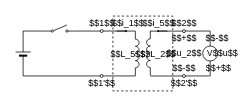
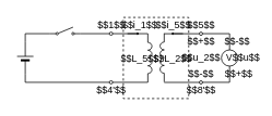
  <mxCell id="0" />
  <mxCell id="1" parent="0" />
  <mxCell id="2" value="$$i_5$$" style="text;html=1;resizable=1;autosize=1;align=center;verticalAlign=middle;points=[];fillColor=none;strokeColor=none;rounded=0;fontSize=12;connectable=1;movable=1;rotatable=1;deletable=1;editable=1;" vertex="1" parent="1"><mxGeometry x="203" y="21" width="15" height="20" as="geometry" /></mxCell>
  <mxCell id="3" value="$$i_1$$" style="text;html=1;resizable=1;autosize=1;align=center;verticalAlign=middle;points=[];fillColor=none;strokeColor=none;rounded=0;fontSize=12;connectable=1;movable=1;rotatable=1;deletable=1;editable=1;" vertex="1" parent="1"><mxGeometry x="160" y="21" width="20" height="20" as="geometry" /></mxCell>
  <mxCell id="4" value="" style="pointerEvents=1;verticalLabelPosition=bottom;shadow=0;dashed=0;align=center;html=1;verticalAlign=top;shape=mxgraph.electrical.inductors.inductor_3;direction=south;deletable=1;fixDash=0;snapToPoint=0;comic=0;sketch=0;strokeWidth=1;" vertex="1" parent="1"><mxGeometry x="180" y="41" width="5" height="60" as="geometry" /></mxCell>
  <mxCell id="5" value="" style="endArrow=none;html=1;rounded=0;startArrow=oval;startFill=0;endSize=4;startSize=4;deletable=1;fixDash=0;snapToPoint=0;" edge="1" parent="1"><mxGeometry width="50" height="50" relative="1" as="geometry"><mxPoint x="135" y="41" as="sourcePoint" /><mxPoint x="180" y="41" as="targetPoint" /></mxGeometry></mxCell>
  <mxCell id="6" value="" style="endArrow=none;html=1;rounded=0;startArrow=oval;startFill=0;endSize=4;startSize=4;deletable=1;fixDash=0;snapToPoint=0;" edge="1" parent="1"><mxGeometry width="50" height="50" relative="1" as="geometry"><mxPoint x="135" y="101" as="sourcePoint" /><mxPoint x="180" y="101" as="targetPoint" /></mxGeometry></mxCell>
  <mxCell id="7" value="" style="pointerEvents=1;verticalLabelPosition=bottom;shadow=0;dashed=0;align=center;html=1;verticalAlign=top;shape=mxgraph.electrical.inductors.inductor_3;direction=north;deletable=1;fixDash=0;snapToPoint=0;" vertex="1" parent="1"><mxGeometry x="195" y="40.58" width="5" height="60" as="geometry" /></mxCell>
  <mxCell id="8" value="" style="endArrow=none;html=1;rounded=0;startArrow=oval;startFill=0;endSize=4;startSize=4;deletable=1;fixDash=0;snapToPoint=0;" edge="1" parent="1"><mxGeometry width="50" height="50" relative="1" as="geometry"><mxPoint x="245" y="41.08" as="sourcePoint" /><mxPoint x="200" y="41.08" as="targetPoint" /></mxGeometry></mxCell>
  <mxCell id="9" value="" style="endArrow=none;html=1;rounded=0;startArrow=oval;startFill=0;endSize=4;startSize=4;deletable=1;fixDash=0;snapToPoint=0;" edge="1" parent="1"><mxGeometry width="50" height="50" relative="1" as="geometry"><mxPoint x="245" y="101.08" as="sourcePoint" /><mxPoint x="200" y="101.08" as="targetPoint" /></mxGeometry></mxCell>
  <mxCell id="10" value="$$+$$" style="text;html=1;resizable=1;autosize=1;align=center;verticalAlign=middle;points=[];fillColor=none;strokeColor=none;rounded=0;fontSize=12;movable=1;rotatable=1;deletable=1;editable=1;connectable=0;fixDash=0;snapToPoint=0;" vertex="1" parent="1"><mxGeometry x="233.75" y="40.58" width="22.5" height="20" as="geometry" /></mxCell>
  <mxCell id="11" value="$$-$$" style="text;html=1;resizable=1;autosize=1;align=center;verticalAlign=middle;points=[];fillColor=none;strokeColor=none;rounded=0;fontSize=12;movable=1;rotatable=1;deletable=1;editable=1;connectable=0;fixDash=0;snapToPoint=0;" vertex="1" parent="1"><mxGeometry x="235.75" y="81" width="18.5" height="20" as="geometry" /></mxCell>
  <mxCell id="12" value="" style="endArrow=classic;html=1;rounded=0;fontSize=12;startSize=4;endSize=1;strokeWidth=1;jumpSize=6;" edge="1" parent="1"><mxGeometry width="50" height="50" relative="1" as="geometry"><mxPoint x="223" y="41" as="sourcePoint" /><mxPoint x="208" y="41" as="targetPoint" /></mxGeometry></mxCell>
  <mxCell id="13" value="" style="endArrow=classic;html=1;rounded=0;fontSize=12;startSize=4;endSize=1;strokeWidth=1;jumpSize=6;" edge="1" parent="1"><mxGeometry width="50" height="50" relative="1" as="geometry"><mxPoint x="155" y="41" as="sourcePoint" /><mxPoint x="170" y="41" as="targetPoint" /></mxGeometry></mxCell>
  <mxCell id="14" value="" style="shape=mxgraph.electrical.electro-mechanical.singleSwitch;aspect=fixed;elSwitchState=off;" vertex="1" parent="1"><mxGeometry x="60" y="33" width="37.5" height="10" as="geometry" /></mxCell>
  <mxCell id="15" value="" style="endArrow=none;html=1;rounded=0;exitX=1;exitY=0.8;exitDx=0;exitDy=0;" edge="1" parent="1" source="14"><mxGeometry width="50" height="50" relative="1" as="geometry"><mxPoint x="120" y="21" as="sourcePoint" /><mxPoint x="133" y="41" as="targetPoint" /></mxGeometry></mxCell>
  <mxCell id="16" value="" style="rounded=0;whiteSpace=wrap;html=1;labelBackgroundColor=none;fontColor=default;fillColor=none;dashed=1;glass=0;" vertex="1" parent="1"><mxGeometry x="150" y="21" width="80" height="100" as="geometry" /></mxCell>
  <mxCell id="17" value="$$L_5$$" style="text;html=1;resizable=1;autosize=1;align=center;verticalAlign=middle;points=[];fillColor=none;strokeColor=none;rounded=0;fontSize=12;connectable=1;movable=1;rotatable=1;deletable=1;editable=1;" vertex="1" parent="1"><mxGeometry x="160" y="62" width="20" height="20" as="geometry" /></mxCell>
  <mxCell id="18" value="$$L_2$$" style="text;html=1;resizable=1;autosize=1;align=center;verticalAlign=middle;points=[];fillColor=none;strokeColor=none;rounded=0;fontSize=12;connectable=1;movable=1;rotatable=1;deletable=1;editable=1;" vertex="1" parent="1"><mxGeometry x="200" y="62" width="20" height="20" as="geometry" /></mxCell>
  <mxCell id="19" value="$$u_2$$" style="text;html=1;resizable=1;autosize=1;align=center;verticalAlign=middle;points=[];fillColor=none;strokeColor=none;rounded=0;fontSize=12;movable=1;rotatable=1;deletable=1;editable=1;connectable=0;fixDash=0;snapToPoint=0;" vertex="1" parent="1"><mxGeometry x="230" y="61" width="30" height="20" as="geometry" /></mxCell>
  <mxCell id="20" value="$$1$$" style="text;html=1;align=center;verticalAlign=middle;resizable=1;points=[];autosize=1;strokeColor=none;fillColor=none;fontColor=default;movable=1;rotatable=1;deletable=1;editable=1;connectable=0;" vertex="1" parent="1"><mxGeometry x="130" y="20.58" width="10" height="20" as="geometry" /></mxCell>
- <mxCell id="21" value="$$1'$$" style="text;html=1;align=center;verticalAlign=middle;resizable=1;points=[];autosize=1;strokeColor=none;fillColor=none;fontColor=default;movable=1;rotatable=1;deletable=1;editable=1;connectable=0;" vertex="1" parent="1"><mxGeometry x="130" y="101" width="10" height="20" as="geometry" /></mxCell>
- <mxCell id="22" value="$$2$$" style="text;html=1;align=center;verticalAlign=middle;resizable=1;points=[];autosize=1;strokeColor=none;fillColor=none;fontColor=default;movable=1;rotatable=1;deletable=1;editable=1;connectable=0;" vertex="1" parent="1"><mxGeometry x="240" y="20.58" width="10" height="20" as="geometry" /></mxCell>
- <mxCell id="23" value="$$2'$$" style="text;html=1;align=center;verticalAlign=middle;resizable=1;points=[];autosize=1;strokeColor=none;fillColor=none;fontColor=default;movable=1;rotatable=1;deletable=1;editable=1;connectable=0;" vertex="1" parent="1"><mxGeometry x="240" y="101" width="10" height="20" as="geometry" /></mxCell>
+ <mxCell id="21" value="$$4'$$" style="text;html=1;align=center;verticalAlign=middle;resizable=1;points=[];autosize=1;strokeColor=none;fillColor=none;fontColor=default;movable=1;rotatable=1;deletable=1;editable=1;connectable=0;" vertex="1" parent="1"><mxGeometry x="130" y="101" width="10" height="20" as="geometry" /></mxCell>
+ <mxCell id="22" value="$$5$$" style="text;html=1;align=center;verticalAlign=middle;resizable=1;points=[];autosize=1;strokeColor=none;fillColor=none;fontColor=default;movable=1;rotatable=1;deletable=1;editable=1;connectable=0;" vertex="1" parent="1"><mxGeometry x="240" y="20.58" width="10" height="20" as="geometry" /></mxCell>
+ <mxCell id="23" value="$$8'$$" style="text;html=1;align=center;verticalAlign=middle;resizable=1;points=[];autosize=1;strokeColor=none;fillColor=none;fontColor=default;movable=1;rotatable=1;deletable=1;editable=1;connectable=0;" vertex="1" parent="1"><mxGeometry x="240" y="101" width="10" height="20" as="geometry" /></mxCell>
  <mxCell id="24" value="" style="verticalLabelPosition=bottom;shadow=0;dashed=0;align=center;fillColor=#000000;html=1;verticalAlign=top;strokeWidth=1;shape=mxgraph.electrical.miscellaneous.monocell_battery;glass=0;labelBackgroundColor=none;fontColor=default;direction=north;" vertex="1" parent="1"><mxGeometry x="20" y="51" width="20" height="40" as="geometry" /></mxCell>
  <mxCell id="25" value="" style="endArrow=none;html=1;rounded=0;fontColor=default;exitX=1;exitY=0.5;exitDx=0;exitDy=0;exitPerimeter=0;" edge="1" parent="1" source="24"><mxGeometry width="50" height="50" relative="1" as="geometry"><mxPoint x="30" y="51" as="sourcePoint" /><mxPoint x="30" y="41" as="targetPoint" /></mxGeometry></mxCell>
  <mxCell id="26" value="" style="endArrow=none;html=1;rounded=0;fontColor=default;entryX=0;entryY=0.8;entryDx=0;entryDy=0;" edge="1" parent="1" target="14"><mxGeometry width="50" height="50" relative="1" as="geometry"><mxPoint x="30" y="41" as="sourcePoint" /><mxPoint x="60" y="31" as="targetPoint" /></mxGeometry></mxCell>
  <mxCell id="27" value="" style="endArrow=none;html=1;rounded=0;fontColor=default;entryX=0;entryY=0.5;entryDx=0;entryDy=0;entryPerimeter=0;" edge="1" parent="1" target="24"><mxGeometry width="50" height="50" relative="1" as="geometry"><mxPoint x="30" y="101" as="sourcePoint" /><mxPoint x="70" y="111" as="targetPoint" /></mxGeometry></mxCell>
  <mxCell id="28" value="" style="endArrow=none;html=1;rounded=0;fontColor=default;" edge="1" parent="1"><mxGeometry width="50" height="50" relative="1" as="geometry"><mxPoint x="30" y="101" as="sourcePoint" /><mxPoint x="133" y="101" as="targetPoint" /></mxGeometry></mxCell>
  <mxCell id="29" value="" style="endArrow=none;html=1;rounded=0;fontColor=default;" edge="1" parent="1"><mxGeometry width="50" height="50" relative="1" as="geometry"><mxPoint x="247" y="41" as="sourcePoint" /><mxPoint x="280" y="41" as="targetPoint" /></mxGeometry></mxCell>
  <mxCell id="30" value="V" style="ellipse;whiteSpace=wrap;html=1;aspect=fixed;glass=0;labelBackgroundColor=none;fontFamily=Helvetica;fontSize=11;fontColor=default;fillColor=none;" vertex="1" parent="1"><mxGeometry x="270" y="61" width="20" height="20" as="geometry" /></mxCell>
  <mxCell id="31" value="" style="endArrow=none;html=1;rounded=0;fontFamily=Helvetica;fontSize=11;fontColor=default;entryX=0.5;entryY=0;entryDx=0;entryDy=0;" edge="1" parent="1" target="30"><mxGeometry width="50" height="50" relative="1" as="geometry"><mxPoint x="280" y="41" as="sourcePoint" /><mxPoint x="330" y="-9" as="targetPoint" /></mxGeometry></mxCell>
  <mxCell id="32" value="" style="endArrow=none;html=1;rounded=0;fontFamily=Helvetica;fontSize=11;fontColor=default;entryX=0.5;entryY=1;entryDx=0;entryDy=0;" edge="1" parent="1" target="30"><mxGeometry width="50" height="50" relative="1" as="geometry"><mxPoint x="280" y="101" as="sourcePoint" /><mxPoint x="300" y="111" as="targetPoint" /></mxGeometry></mxCell>
  <mxCell id="33" value="" style="endArrow=none;html=1;rounded=0;fontFamily=Helvetica;fontSize=11;fontColor=default;" edge="1" parent="1"><mxGeometry width="50" height="50" relative="1" as="geometry"><mxPoint x="247" y="101" as="sourcePoint" /><mxPoint x="280" y="101" as="targetPoint" /></mxGeometry></mxCell>
  <mxCell id="34" value="$$+$$" style="text;html=1;resizable=1;autosize=1;align=center;verticalAlign=middle;points=[];fillColor=none;strokeColor=none;rounded=0;fontSize=12;movable=1;rotatable=1;deletable=1;editable=1;connectable=0;fixDash=0;snapToPoint=0;" vertex="1" parent="1"><mxGeometry x="280" y="81" width="22.5" height="20" as="geometry" /></mxCell>
  <mxCell id="35" value="$$-$$" style="text;html=1;resizable=1;autosize=1;align=center;verticalAlign=middle;points=[];fillColor=none;strokeColor=none;rounded=0;fontSize=12;movable=1;rotatable=1;deletable=1;editable=1;connectable=0;fixDash=0;snapToPoint=0;" vertex="1" parent="1"><mxGeometry x="280" y="40.58" width="18.5" height="20" as="geometry" /></mxCell>
  <mxCell id="36" value="$$u$$" style="text;html=1;resizable=1;autosize=1;align=center;verticalAlign=middle;points=[];fillColor=none;strokeColor=none;rounded=0;fontSize=12;movable=1;rotatable=1;deletable=1;editable=1;connectable=0;fixDash=0;snapToPoint=0;" vertex="1" parent="1"><mxGeometry x="290" y="60.58" width="20" height="20" as="geometry" /></mxCell>
